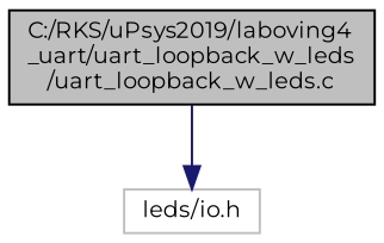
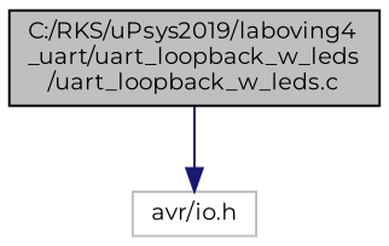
  digraph {
    fontname=Montserrat
    node [fontname=Montserrat fontsize=10 shape=record style=filled]
    n1 [color=black fillcolor=grey75 fontcolor=black height=0.2 label="C:/RKS/uPsys2019/laboving4\l_uart/uart_loopback_w_leds\l/uart_loopback_w_leds.c" width=0.4]
-   n2 [color=grey75 fillcolor=white height=0.2 label="leds/io.h" width=0.4]
+   n2 [color=grey75 fillcolor=white height=0.2 label="avr/io.h" width=0.4]
    n1 -> n2 [color=midnightblue fontname=Montserrat fontsize=10 labelfontname=Helvetica labelfontsize=10 style=solid]
  }
